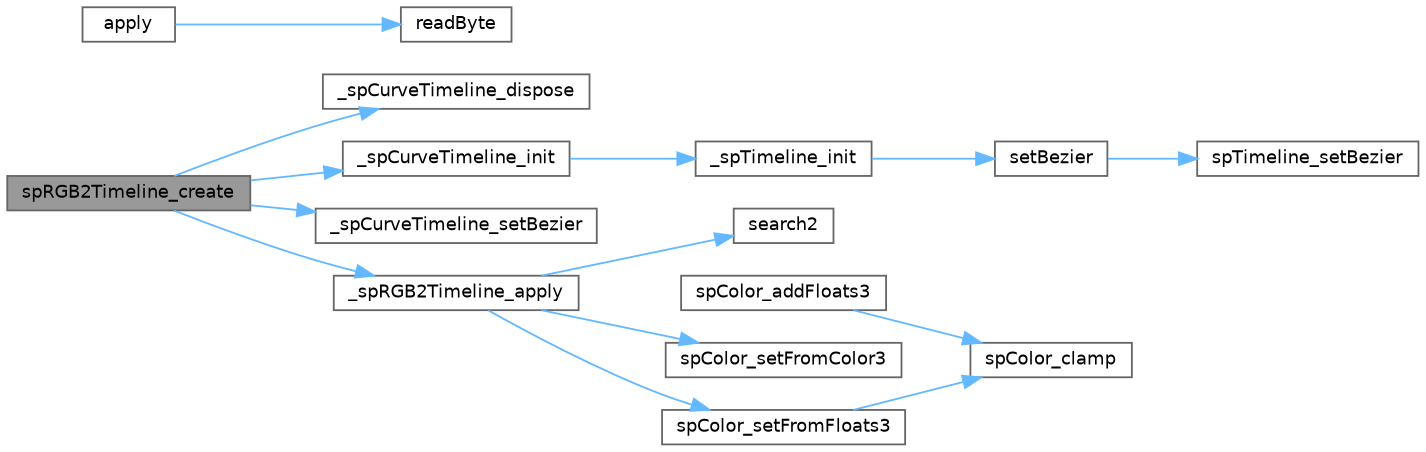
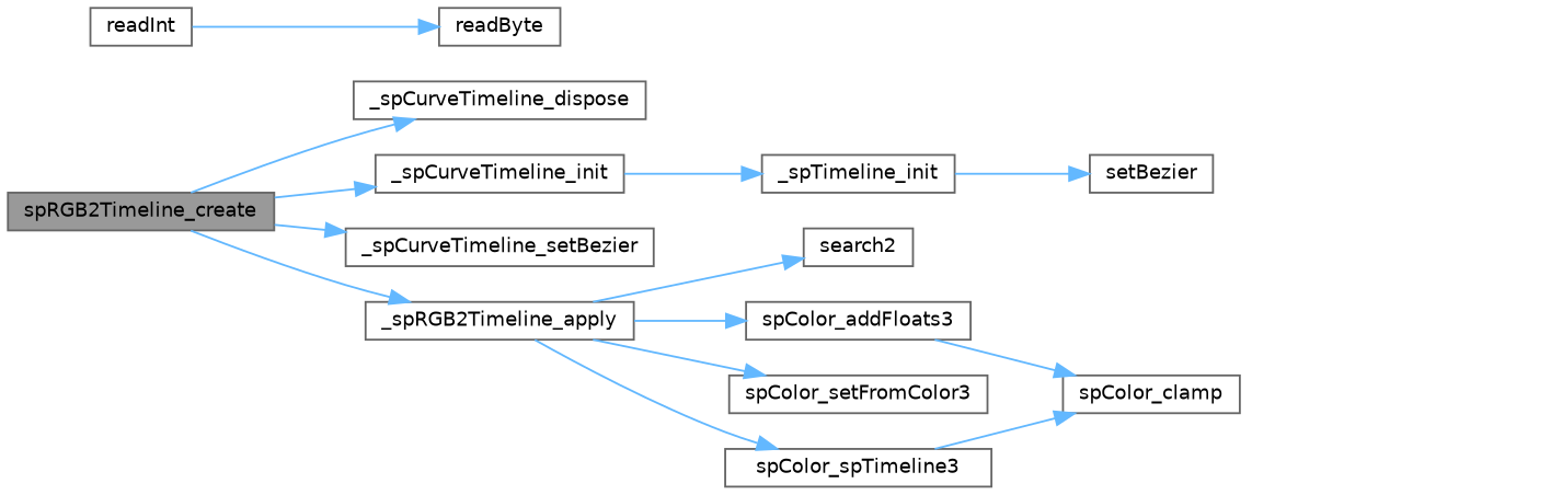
  digraph {
    rankdir=LR
    node [color=grey40 fillcolor=white fontname=Helvetica fontsize=10 shape=box style=filled]
    edge [color=steelblue1 fontname=Helvetica fontsize=10 labelfontname=Helvetica labelfontsize=10 style=solid]
    n1 [color=gray40 fillcolor=grey60 fontcolor=black height=0.2 label=spRGB2Timeline_create width=0.4]
    n2 [height=0.2 label=_spCurveTimeline_dispose width=0.4]
    n3 [height=0.2 label=_spCurveTimeline_init width=0.4]
    n4 [height=0.2 label=_spCurveTimeline_setBezier width=0.4]
    n5 [height=0.2 label=_spRGB2Timeline_apply width=0.4]
    n6 [height=0.2 label=_spTimeline_init width=0.4]
    n7 [height=0.2 label=search2 width=0.4]
    n8 [height=0.2 label=spColor_addFloats3 width=0.4]
    n9 [height=0.2 label=spColor_setFromColor3 width=0.4]
-   n10 [height=0.2 label=spColor_setFromFloats3 width=0.4]
+   n10 [height=0.2 label=spColor_spTimeline3 width=0.4]
    n11 [height=0.2 label=setBezier width=0.4]
-   n12 [height=0.2 label=spTimeline_setBezier width=0.4]
-   n13 [height=0.2 label=apply width=0.4]
+   n13 [height=0.2 label=readInt width=0.4]
    n14 [height=0.2 label=readByte width=0.4]
    n15 [height=0.2 label=spColor_clamp width=0.4]
    n1 -> n2
    n1 -> n3
    n1 -> n4
    n1 -> n5
    n3 -> n6
    n5 -> n7
+   n5 -> n8
    n5 -> n9
    n5 -> n10
    n6 -> n11
    n8 -> n15
    n10 -> n15
-   n11 -> n12
    n13 -> n14
  }
